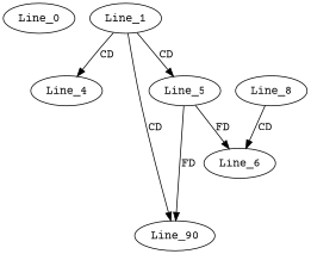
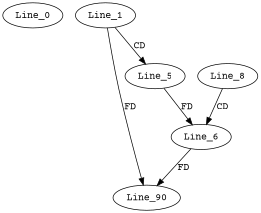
  digraph {
    fontname="Courier Prime"
    node [fontname="Courier Prime"]
    edge [fontname="Courier Prime"]
    Line_0
    n2 [label=Line_1]
-   Line_4
    Line_5
    n5 [label=Line_90]
    Line_6
    Line_8
-   n2 -> Line_4 [label=CD]
    n2 -> Line_5 [label=CD]
-   n2 -> n5 [label=CD]
-   Line_5 -> n5 [label=FD]
+   n2 -> n5 [label=FD]
+   Line_6 -> n5 [label=FD]
    Line_5 -> Line_6 [label=FD]
    Line_8 -> Line_6 [label=CD]
  }
